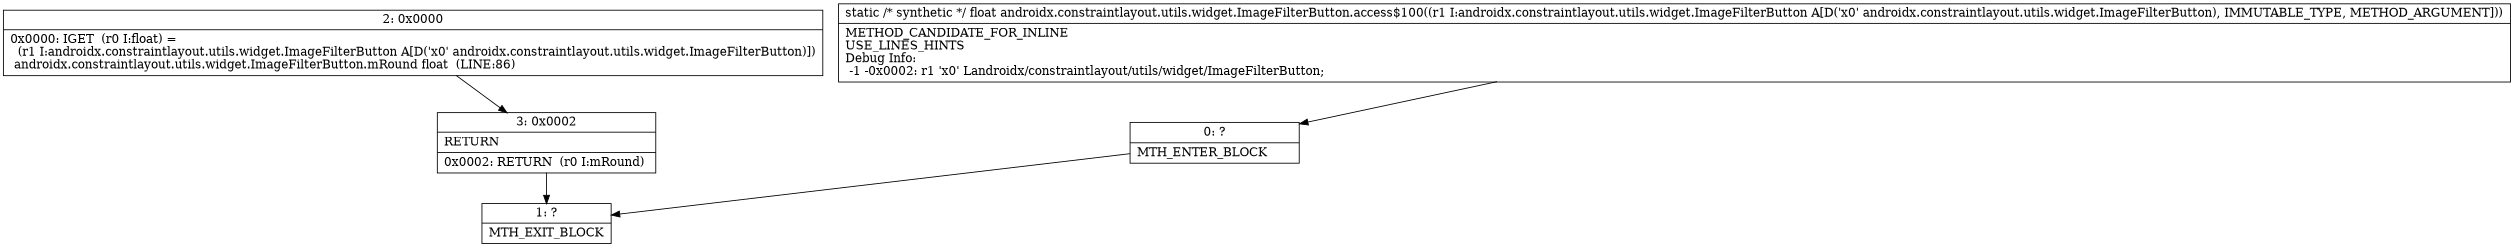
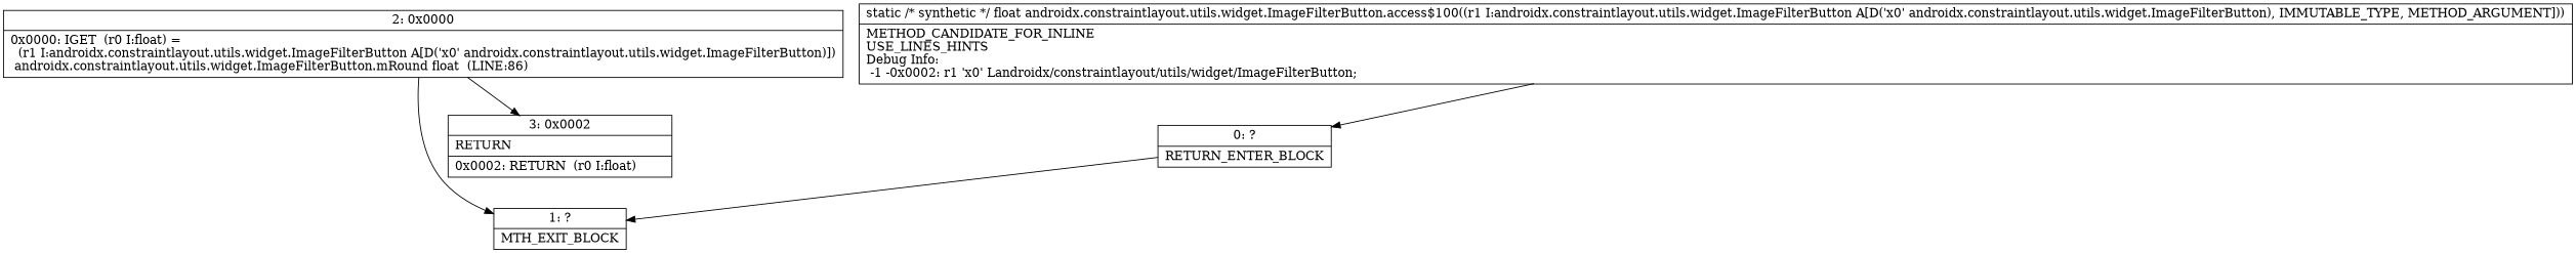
  digraph {
    node [shape=record]
-   n1 [label="{0\:\ ?|MTH_ENTER_BLOCK\l}"]
+   n1 [label="{0\:\ ?|RETURN_ENTER_BLOCK\l}"]
    n2 [label="{1\:\ ?|MTH_EXIT_BLOCK\l}"]
    n3 [label="{2\:\ 0x0000|0x0000: IGET  (r0 I:float) = \l  (r1 I:androidx.constraintlayout.utils.widget.ImageFilterButton A[D('x0' androidx.constraintlayout.utils.widget.ImageFilterButton)])\l androidx.constraintlayout.utils.widget.ImageFilterButton.mRound float  (LINE:86)\l}"]
-   n4 [label="{3\:\ 0x0002|RETURN\l|0x0002: RETURN  (r0 I:mRound) \l}"]
+   n4 [label="{3\:\ 0x0002|RETURN\l|0x0002: RETURN  (r0 I:float) \l}"]
    n5 [label="{static \/* synthetic *\/ float androidx.constraintlayout.utils.widget.ImageFilterButton.access$100((r1 I:androidx.constraintlayout.utils.widget.ImageFilterButton A[D('x0' androidx.constraintlayout.utils.widget.ImageFilterButton), IMMUTABLE_TYPE, METHOD_ARGUMENT]))  | METHOD_CANDIDATE_FOR_INLINE\lUSE_LINES_HINTS\lDebug Info:\l  \-1 \-0x0002: r1 'x0' Landroidx\/constraintlayout\/utils\/widget\/ImageFilterButton;\l}"]
    n1 -> n2
    n3 -> n4
-   n4 -> n2
+   n3 -> n2
    n5 -> n1
  }
